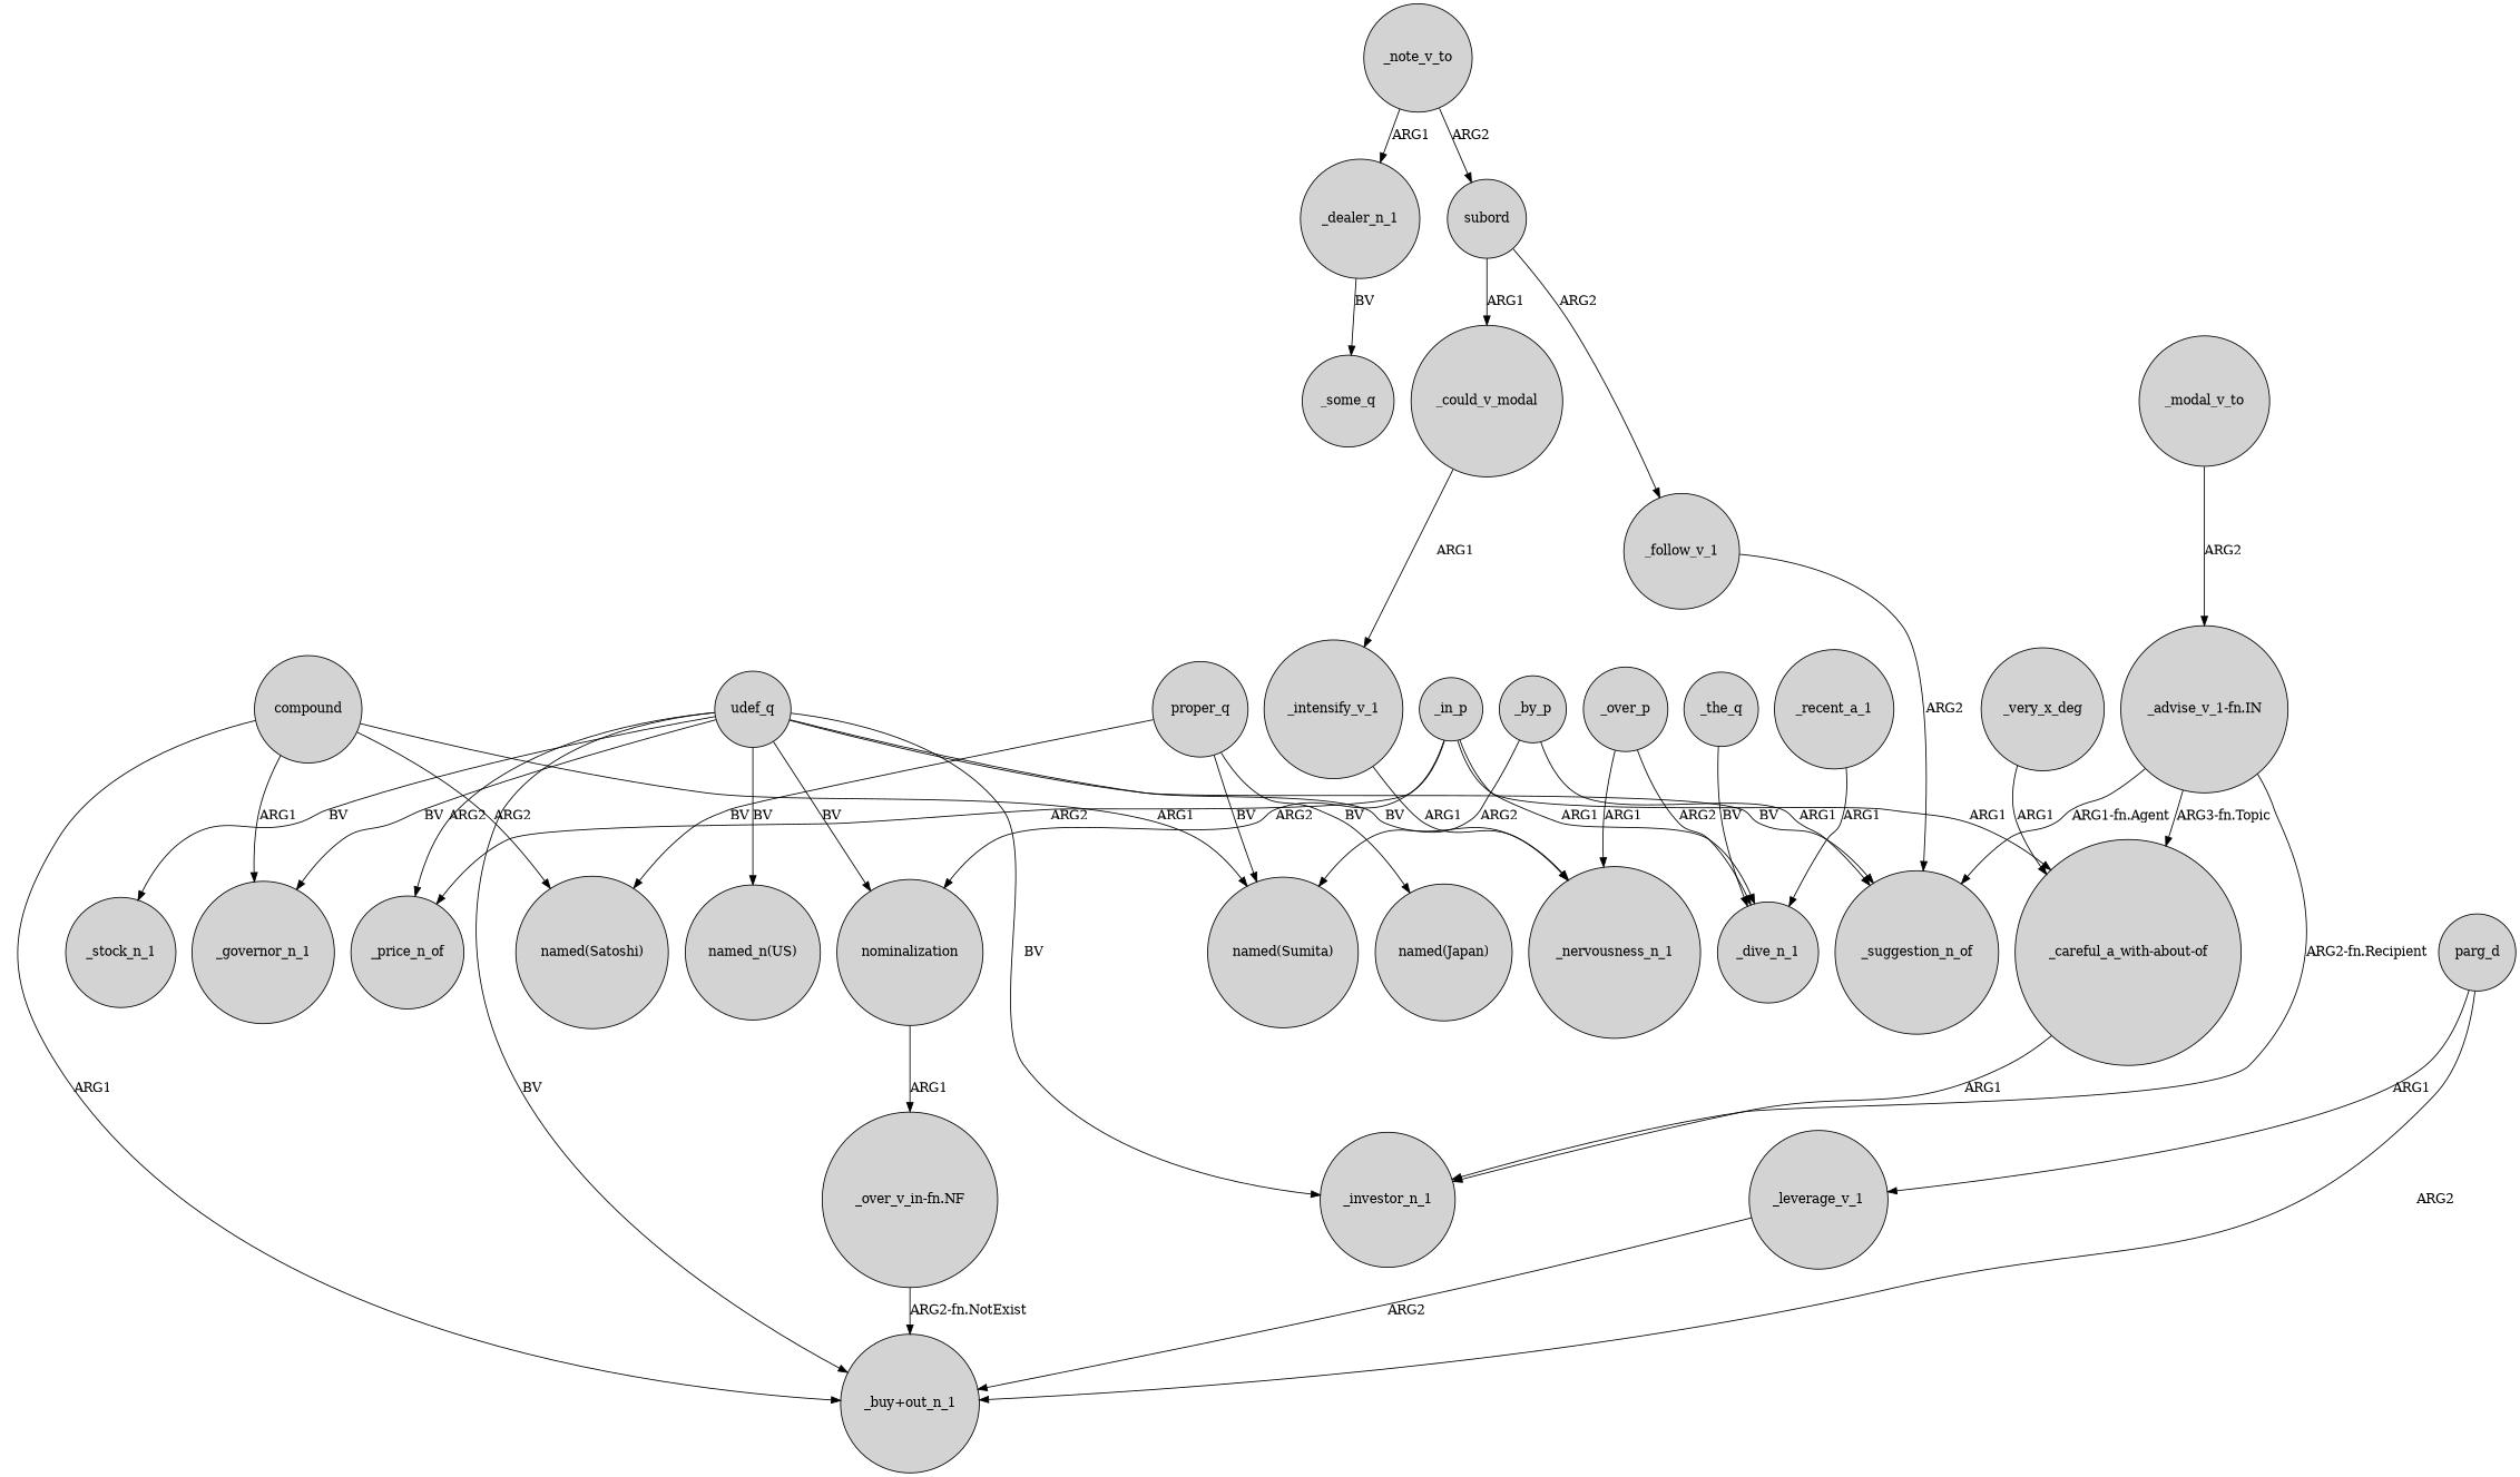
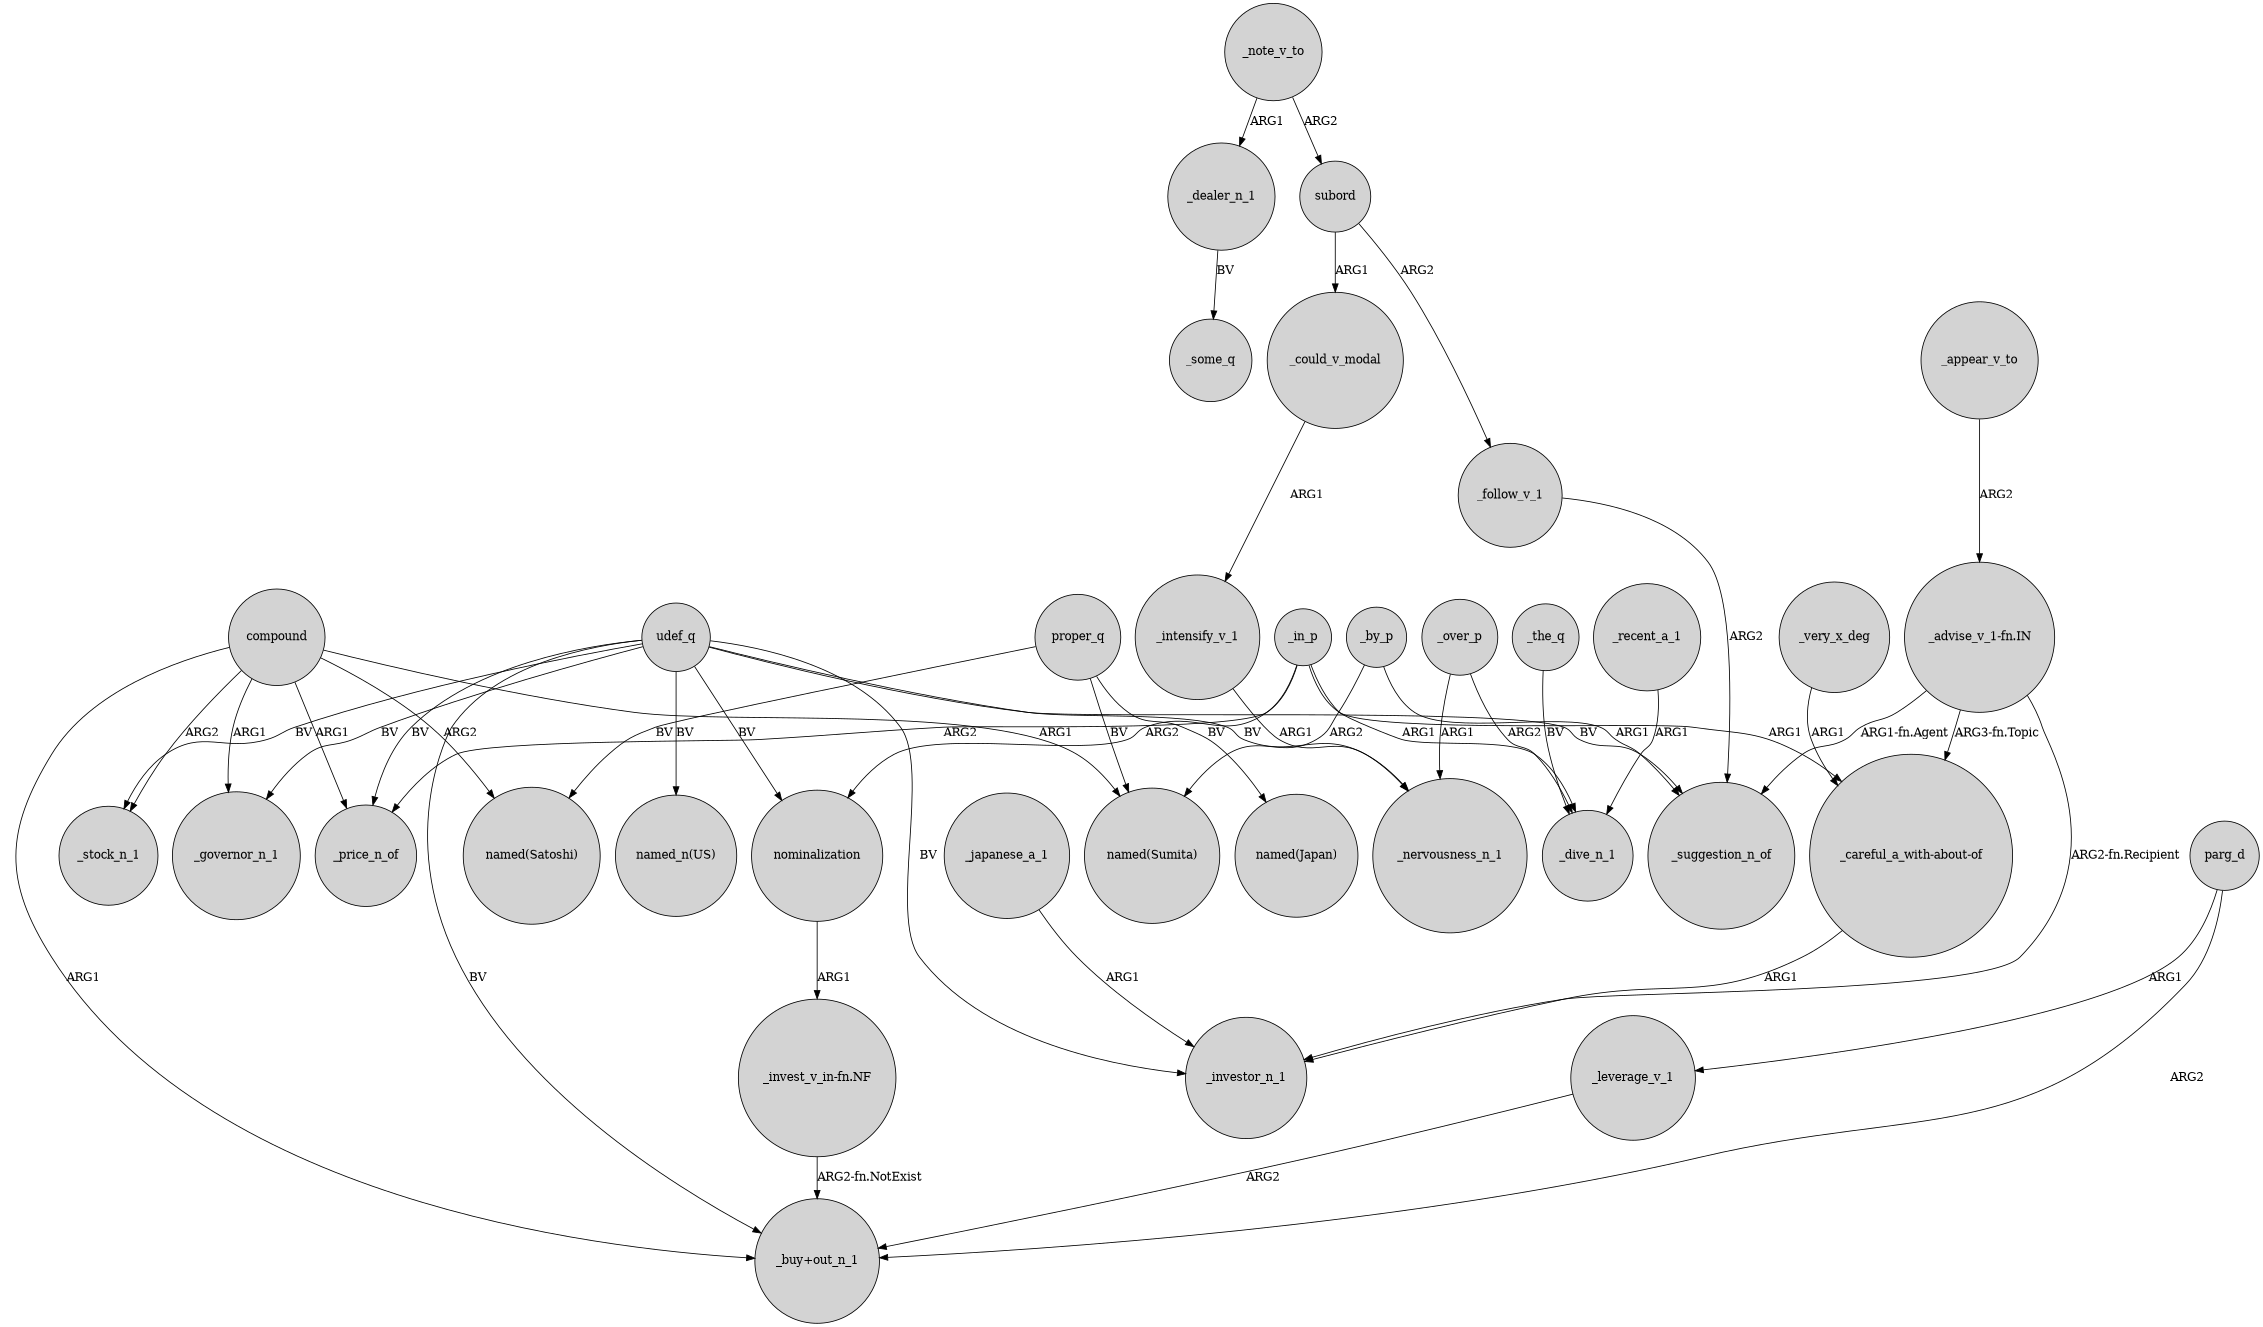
  digraph {
    node [shape=circle style=filled]
    compound
    _price_n_of
    _governor_n_1
    "named(Sumita)"
    "named(Satoshi)"
    "_buy+out_n_1"
    _stock_n_1
    _very_x_deg
    "_careful_a_with-about-of"
    _investor_n_1
    _dealer_n_1
    _some_q
    udef_q
    "named_n(US)"
    _suggestion_n_of
    nominalization
    _nervousness_n_1
-   "_invest_v_in-fn.NF" [label="_over_v_in-fn.NF"]
+   "_invest_v_in-fn.NF"
    _the_q
    _dive_n_1
+   _japanese_a_1
    _over_p
-   _appear_v_to [label=_modal_v_to]
+   _appear_v_to
    "_advise_v_1-fn.IN"
    _could_v_modal
    _intensify_v_1
    _by_p
    proper_q
    "named(Japan)"
    _recent_a_1
    subord
    _follow_v_1
    parg_d
    _leverage_v_1
    _note_v_to
    _in_p
+   compound -> _price_n_of [label=ARG1]
    compound -> _governor_n_1 [label=ARG1]
    compound -> "named(Sumita)" [label=ARG1]
    compound -> "named(Satoshi)" [label=ARG2]
    compound -> "_buy+out_n_1" [label=ARG1]
+   compound -> _stock_n_1 [label=ARG2]
    _very_x_deg -> "_careful_a_with-about-of" [label=ARG1]
    "_careful_a_with-about-of" -> _investor_n_1 [label=ARG1]
    _dealer_n_1 -> _some_q [label=BV]
-   udef_q -> _price_n_of [label=ARG2]
+   udef_q -> _price_n_of [label=BV]
    udef_q -> _governor_n_1 [label=BV]
    udef_q -> "_buy+out_n_1" [label=BV]
    udef_q -> _stock_n_1 [label=BV]
    udef_q -> _investor_n_1 [label=BV]
    udef_q -> "named_n(US)" [label=BV]
    udef_q -> _suggestion_n_of [label=BV]
    udef_q -> nominalization [label=BV]
    udef_q -> _nervousness_n_1 [label=BV]
    nominalization -> "_invest_v_in-fn.NF" [label=ARG1]
    "_invest_v_in-fn.NF" -> "_buy+out_n_1" [label="ARG2-fn.NotExist"]
    _the_q -> _dive_n_1 [label=BV]
+   _japanese_a_1 -> _investor_n_1 [label=ARG1]
    _over_p -> _nervousness_n_1 [label=ARG1]
    _over_p -> _dive_n_1 [label=ARG2]
    _appear_v_to -> "_advise_v_1-fn.IN" [label=ARG2]
    "_advise_v_1-fn.IN" -> "_careful_a_with-about-of" [label="ARG3-fn.Topic"]
    "_advise_v_1-fn.IN" -> _investor_n_1 [label="ARG2-fn.Recipient"]
    "_advise_v_1-fn.IN" -> _suggestion_n_of [label="ARG1-fn.Agent"]
    _could_v_modal -> _intensify_v_1 [label=ARG1]
    _intensify_v_1 -> _nervousness_n_1 [label=ARG1]
    _by_p -> "named(Sumita)" [label=ARG2]
    _by_p -> _suggestion_n_of [label=ARG1]
    proper_q -> "named(Sumita)" [label=BV]
    proper_q -> "named(Satoshi)" [label=BV]
    proper_q -> "named(Japan)" [label=BV]
    _recent_a_1 -> _dive_n_1 [label=ARG1]
    subord -> _could_v_modal [label=ARG1]
    subord -> _follow_v_1 [label=ARG2]
    _follow_v_1 -> _suggestion_n_of [label=ARG2]
    parg_d -> "_buy+out_n_1" [label=ARG2]
    parg_d -> _leverage_v_1 [label=ARG1]
    _leverage_v_1 -> "_buy+out_n_1" [label=ARG2]
    _note_v_to -> _dealer_n_1 [label=ARG1]
    _note_v_to -> subord [label=ARG2]
    _in_p -> _price_n_of [label=ARG2]
    _in_p -> "_careful_a_with-about-of" [label=ARG1]
    _in_p -> nominalization [label=ARG2]
    _in_p -> _dive_n_1 [label=ARG1]
  }
